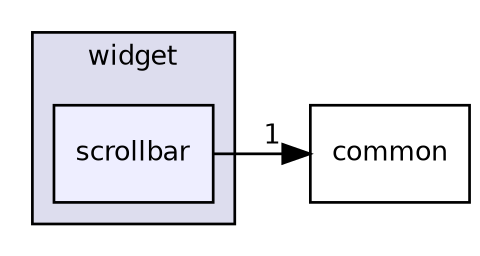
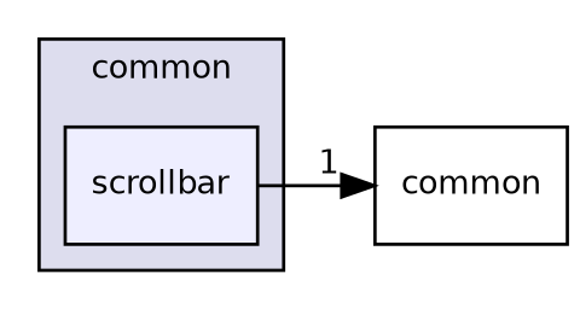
  digraph {
    compound=true
    rankdir=LR
    node [fontname=Helvetica fontsize=10 shape=box]
    n1 [fillcolor="#eeeeff" label=scrollbar pencolor=black style=filled]
    n2 [label=common]
    subgraph cluster_1 {
      bgcolor="#ddddee"
      fontname=Helvetica
      fontsize=10
-     label=widget
+     label=common
      pencolor=black
      n1
    }
    n1 -> n2 [headlabel=1 labeldistance=1.5 labelfontname=Helvetica labelfontsize=10]
  }
